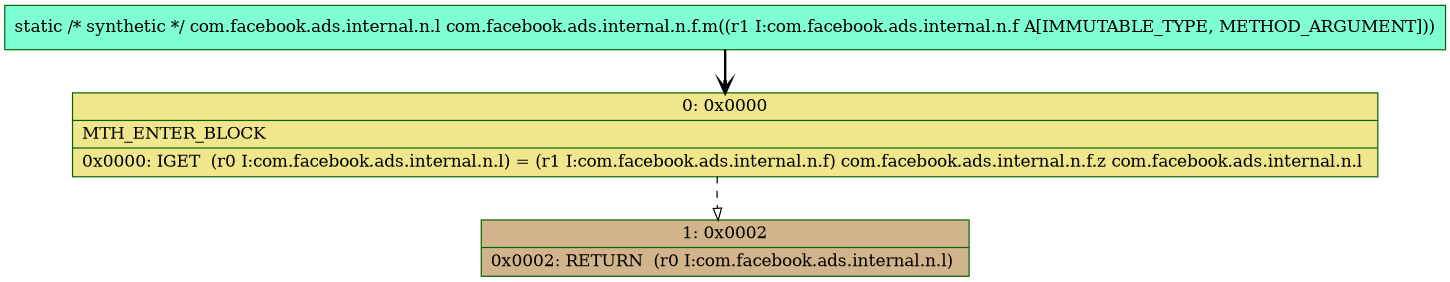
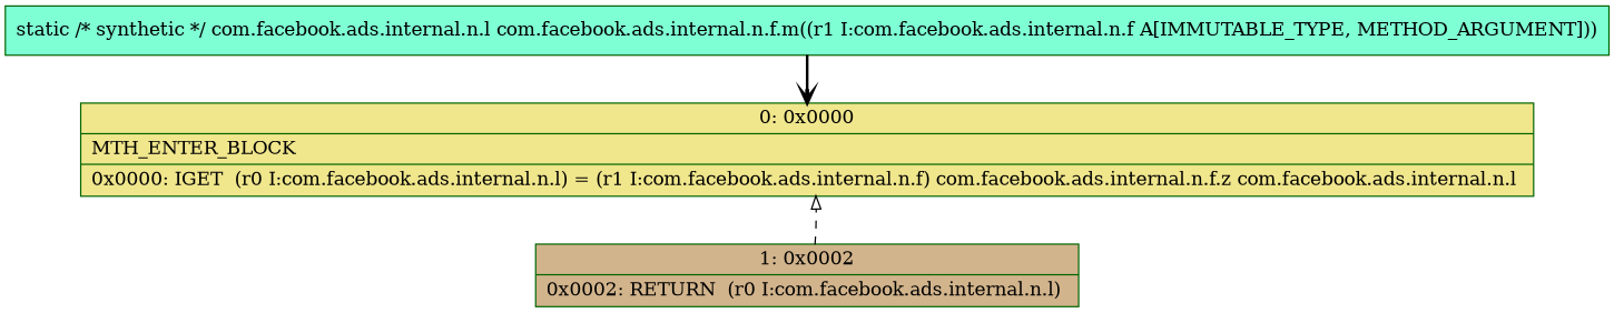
  digraph {
    node [shape=record style=filled color=darkgreen]
    n1 [label="{0\:\ 0x0000|MTH_ENTER_BLOCK\l|0x0000: IGET  (r0 I:com.facebook.ads.internal.n.l) = (r1 I:com.facebook.ads.internal.n.f) com.facebook.ads.internal.n.f.z com.facebook.ads.internal.n.l \l}" fillcolor=khaki]
    n2 [label="{1\:\ 0x0002|0x0002: RETURN  (r0 I:com.facebook.ads.internal.n.l) \l}" fillcolor=tan]
    n3 [label="{static \/* synthetic *\/ com.facebook.ads.internal.n.l com.facebook.ads.internal.n.f.m((r1 I:com.facebook.ads.internal.n.f A[IMMUTABLE_TYPE, METHOD_ARGUMENT])) }" fillcolor=aquamarine]
-   n1 -> n2 [style=dashed arrowhead=onormal]
+   n2 -> n1 [style=dashed arrowhead=onormal]
    n3 -> n1 [style=bold arrowhead=vee]
  }
